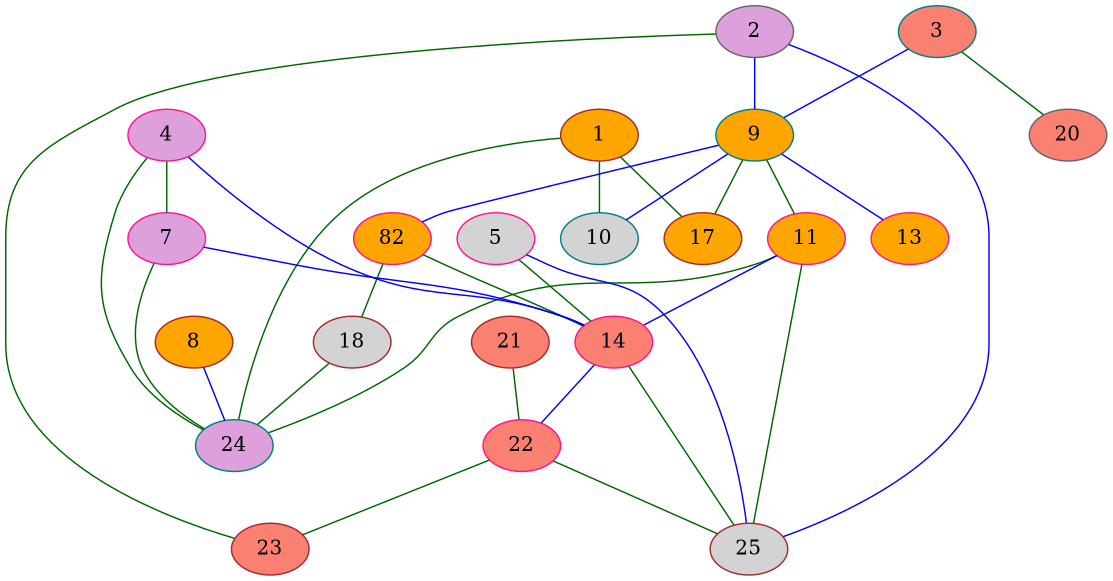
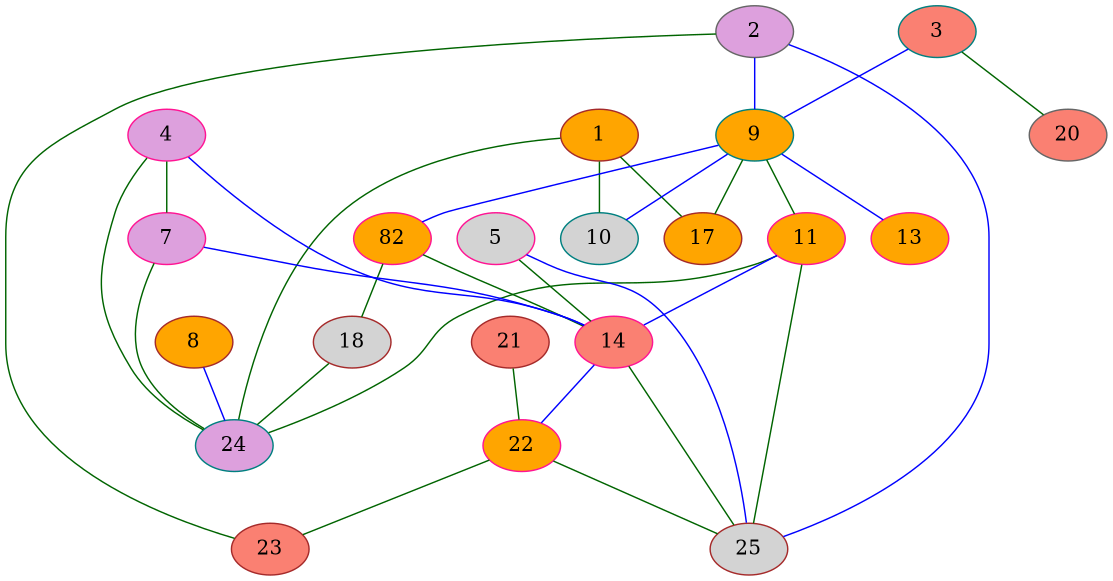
  graph {
    node [color=deeppink fillcolor=orange style=filled]
    edge [color=darkgreen weight=1.0]
    1 [color=brown]
    10 [color=teal fillcolor=lightgrey]
    17 [color=brown]
    24 [color=teal fillcolor=plum]
    2 [color=gray40 fillcolor=plum]
    9 [color=teal]
    23 [color=brown fillcolor=salmon]
    25 [color=brown fillcolor=lightgrey]
    11
    n10 [label=82]
    13
    3 [color=teal fillcolor=salmon]
    20 [color=gray40 fillcolor=salmon]
    4 [fillcolor=plum]
    7 [fillcolor=plum]
    14 [fillcolor=salmon]
-   22 [fillcolor=salmon]
+   22
    5 [fillcolor=lightgrey]
    8 [color=brown]
    18 [color=brown fillcolor=lightgrey]
    21 [color=brown fillcolor=salmon]
    1 -- 10
    1 -- 17
    1 -- 24
    2 -- 9 [color=blue weight=2.0]
    2 -- 23
    2 -- 25 [color=blue weight=2.0]
    9 -- 10 [color=blue]
    9 -- 17
    9 -- 11
    9 -- n10 [color=blue weight=2.0]
    9 -- 13 [color=blue]
    11 -- 24
    11 -- 25
    11 -- 14 [color=blue]
    n10 -- 14
    n10 -- 18
    3 -- 9 [color=blue]
    3 -- 20
    4 -- 24
    4 -- 7
    4 -- 14 [color=blue]
    7 -- 24
    7 -- 14 [color=blue]
    14 -- 25
    14 -- 22 [color=blue]
    22 -- 23
    22 -- 25
    5 -- 25 [color=blue]
    5 -- 14
    8 -- 24 [color=blue]
    18 -- 24
    21 -- 22
  }
